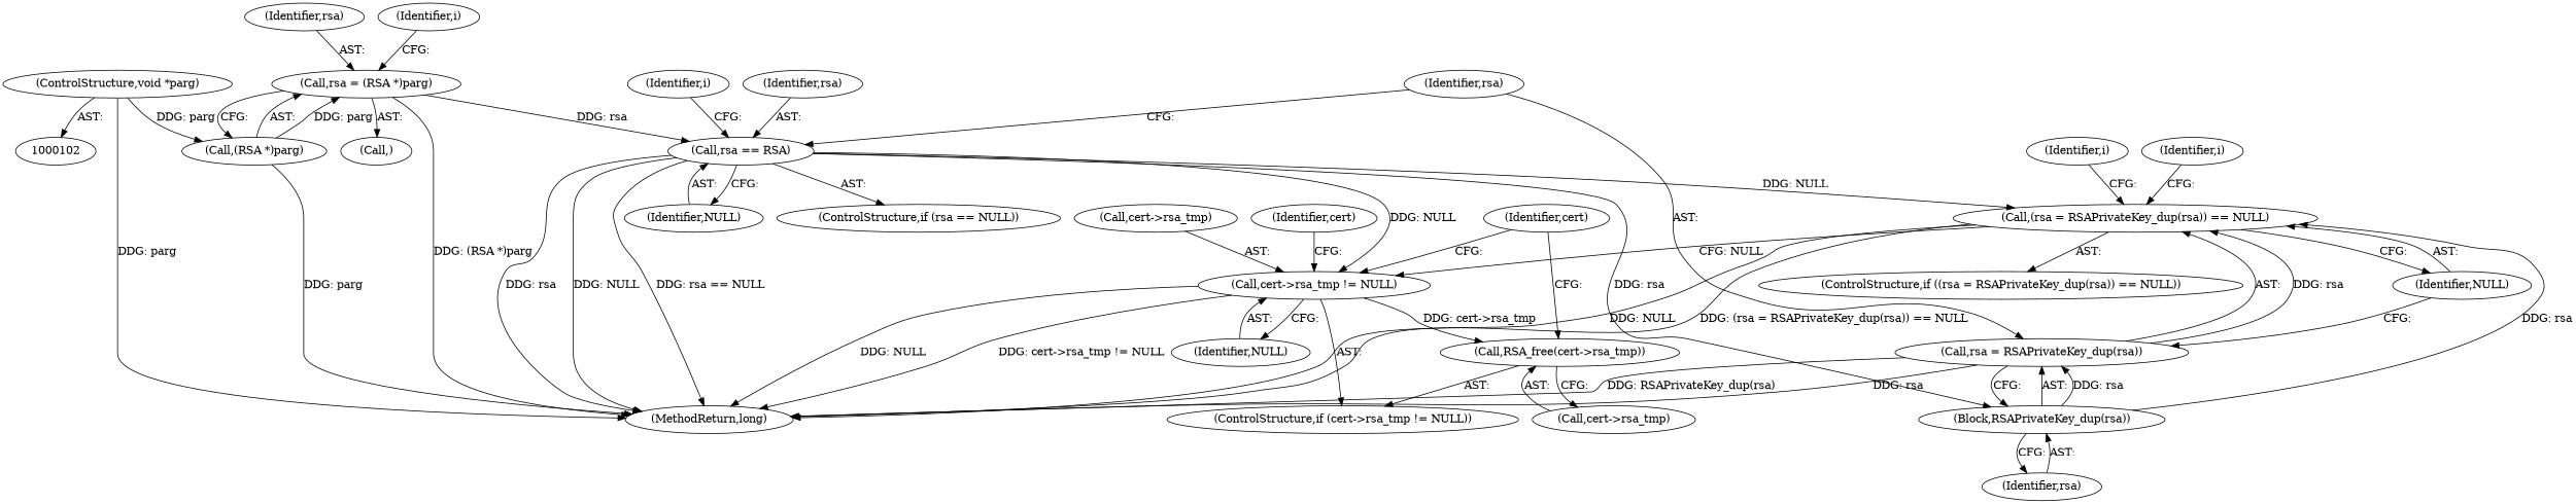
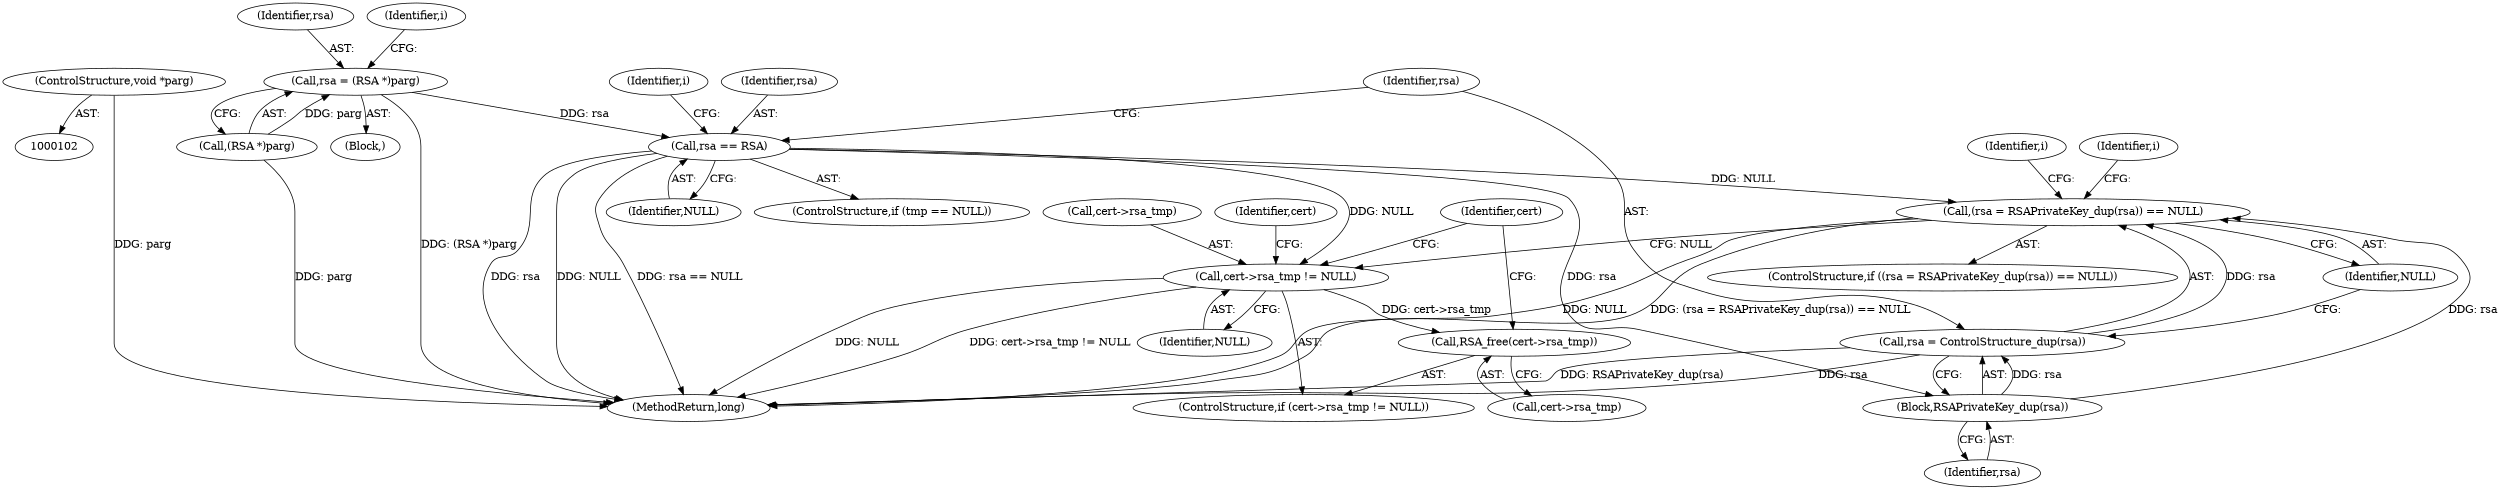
  digraph {
    n1 [label="(Call,cert->rsa_tmp != NULL)"]
    n2 [label="(Call,RSA_free(cert->rsa_tmp))"]
    n3 [label="(Identifier,NULL)"]
    n4 [label="(ControlStructure,if (cert->rsa_tmp != NULL))"]
    n5 [label="(MethodReturn,long)"]
    n6 [label="(Call,cert->rsa_tmp)"]
    n7 [label="(Call,(rsa = RSAPrivateKey_dup(rsa)) == NULL)"]
    n8 [label="(Identifier,NULL)"]
    n9 [label="(ControlStructure,if ((rsa = RSAPrivateKey_dup(rsa)) == NULL))"]
-   n10 [label="(Call,rsa = RSAPrivateKey_dup(rsa))"]
+   n10 [label="(Call,rsa = ControlStructure_dup(rsa))"]
    n11 [label="(Block,RSAPrivateKey_dup(rsa))"]
    n12 [label="(Identifier,rsa)"]
    n13 [label="(Call,rsa == RSA)"]
    n14 [label="(Identifier,NULL)"]
-   n15 [label="(ControlStructure,if (rsa == NULL))"]
+   n15 [label="(ControlStructure,if (tmp == NULL))"]
    n16 [label="(Call,rsa = (RSA *)parg)"]
    n17 [label="(Call,(RSA *)parg)"]
-   n18 [label="(Call,)"]
+   n18 [label="(Block,)"]
    n19 [label="(ControlStructure,void *parg)"]
    1000102
    n21 [label="(Identifier,cert)"]
    n22 [label="(Identifier,rsa)"]
    n23 [label="(Call,cert->rsa_tmp)"]
    n24 [label="(Identifier,rsa)"]
    n25 [label="(Identifier,rsa)"]
    n26 [label="(Identifier,i)"]
    n27 [label="(Identifier,i)"]
    n28 [label="(Identifier,cert)"]
    n29 [label="(Identifier,i)"]
    n30 [label="(Identifier,i)"]
    n1 -> n2 [label="DDG: cert->rsa_tmp"]
    n1 -> n3 [label="CFG: "]
    n1 -> n4 [label="AST: "]
    n1 -> n5 [label="DDG: NULL"]
    n1 -> n5 [label="DDG: cert->rsa_tmp != NULL"]
    n2 -> n4 [label="AST: "]
    n2 -> n6 [label="CFG: "]
    n3 -> n1 [label="AST: "]
    n6 -> n2 [label="AST: "]
    n7 -> n1 [label="CFG: NULL"]
    n7 -> n5 [label="DDG: NULL"]
    n7 -> n5 [label="DDG: (rsa = RSAPrivateKey_dup(rsa)) == NULL"]
    n7 -> n8 [label="CFG: "]
    n7 -> n9 [label="AST: "]
    n8 -> n7 [label="AST: "]
    n8 -> n10 [label="CFG: "]
    n10 -> n5 [label="DDG: rsa"]
    n10 -> n5 [label="DDG: RSAPrivateKey_dup(rsa)"]
    n10 -> n7 [label="AST: "]
    n10 -> n7 [label="DDG: rsa"]
    n10 -> n11 [label="CFG: "]
    n11 -> n7 [label="DDG: rsa"]
    n11 -> n10 [label="AST: "]
    n11 -> n10 [label="DDG: rsa"]
    n11 -> n12 [label="CFG: "]
    n12 -> n11 [label="AST: "]
    n13 -> n1 [label="DDG: NULL"]
    n13 -> n5 [label="DDG: rsa"]
    n13 -> n5 [label="DDG: NULL"]
    n13 -> n5 [label="DDG: rsa == NULL"]
    n13 -> n7 [label="DDG: NULL"]
    n13 -> n11 [label="DDG: rsa"]
    n13 -> n14 [label="CFG: "]
    n13 -> n15 [label="AST: "]
    n14 -> n13 [label="AST: "]
    n16 -> n5 [label="DDG: (RSA *)parg"]
    n16 -> n13 [label="DDG: rsa"]
    n16 -> n17 [label="CFG: "]
    n16 -> n18 [label="AST: "]
    n17 -> n5 [label="DDG: parg"]
    n17 -> n16 [label="AST: "]
    n17 -> n16 [label="DDG: parg"]
    n19 -> n5 [label="DDG: parg"]
-   n19 -> n17 [label="DDG: parg"]
    n19 -> 1000102 [label="AST: "]
    n21 -> n1 [label="CFG: "]
    n21 -> n2 [label="CFG: "]
    n22 -> n16 [label="AST: "]
    n23 -> n1 [label="AST: "]
    n24 -> n13 [label="AST: "]
    n25 -> n10 [label="AST: "]
    n25 -> n13 [label="CFG: "]
    n26 -> n7 [label="CFG: "]
    n27 -> n7 [label="CFG: "]
    n28 -> n1 [label="CFG: "]
    n29 -> n13 [label="CFG: "]
    n30 -> n16 [label="CFG: "]
  }
